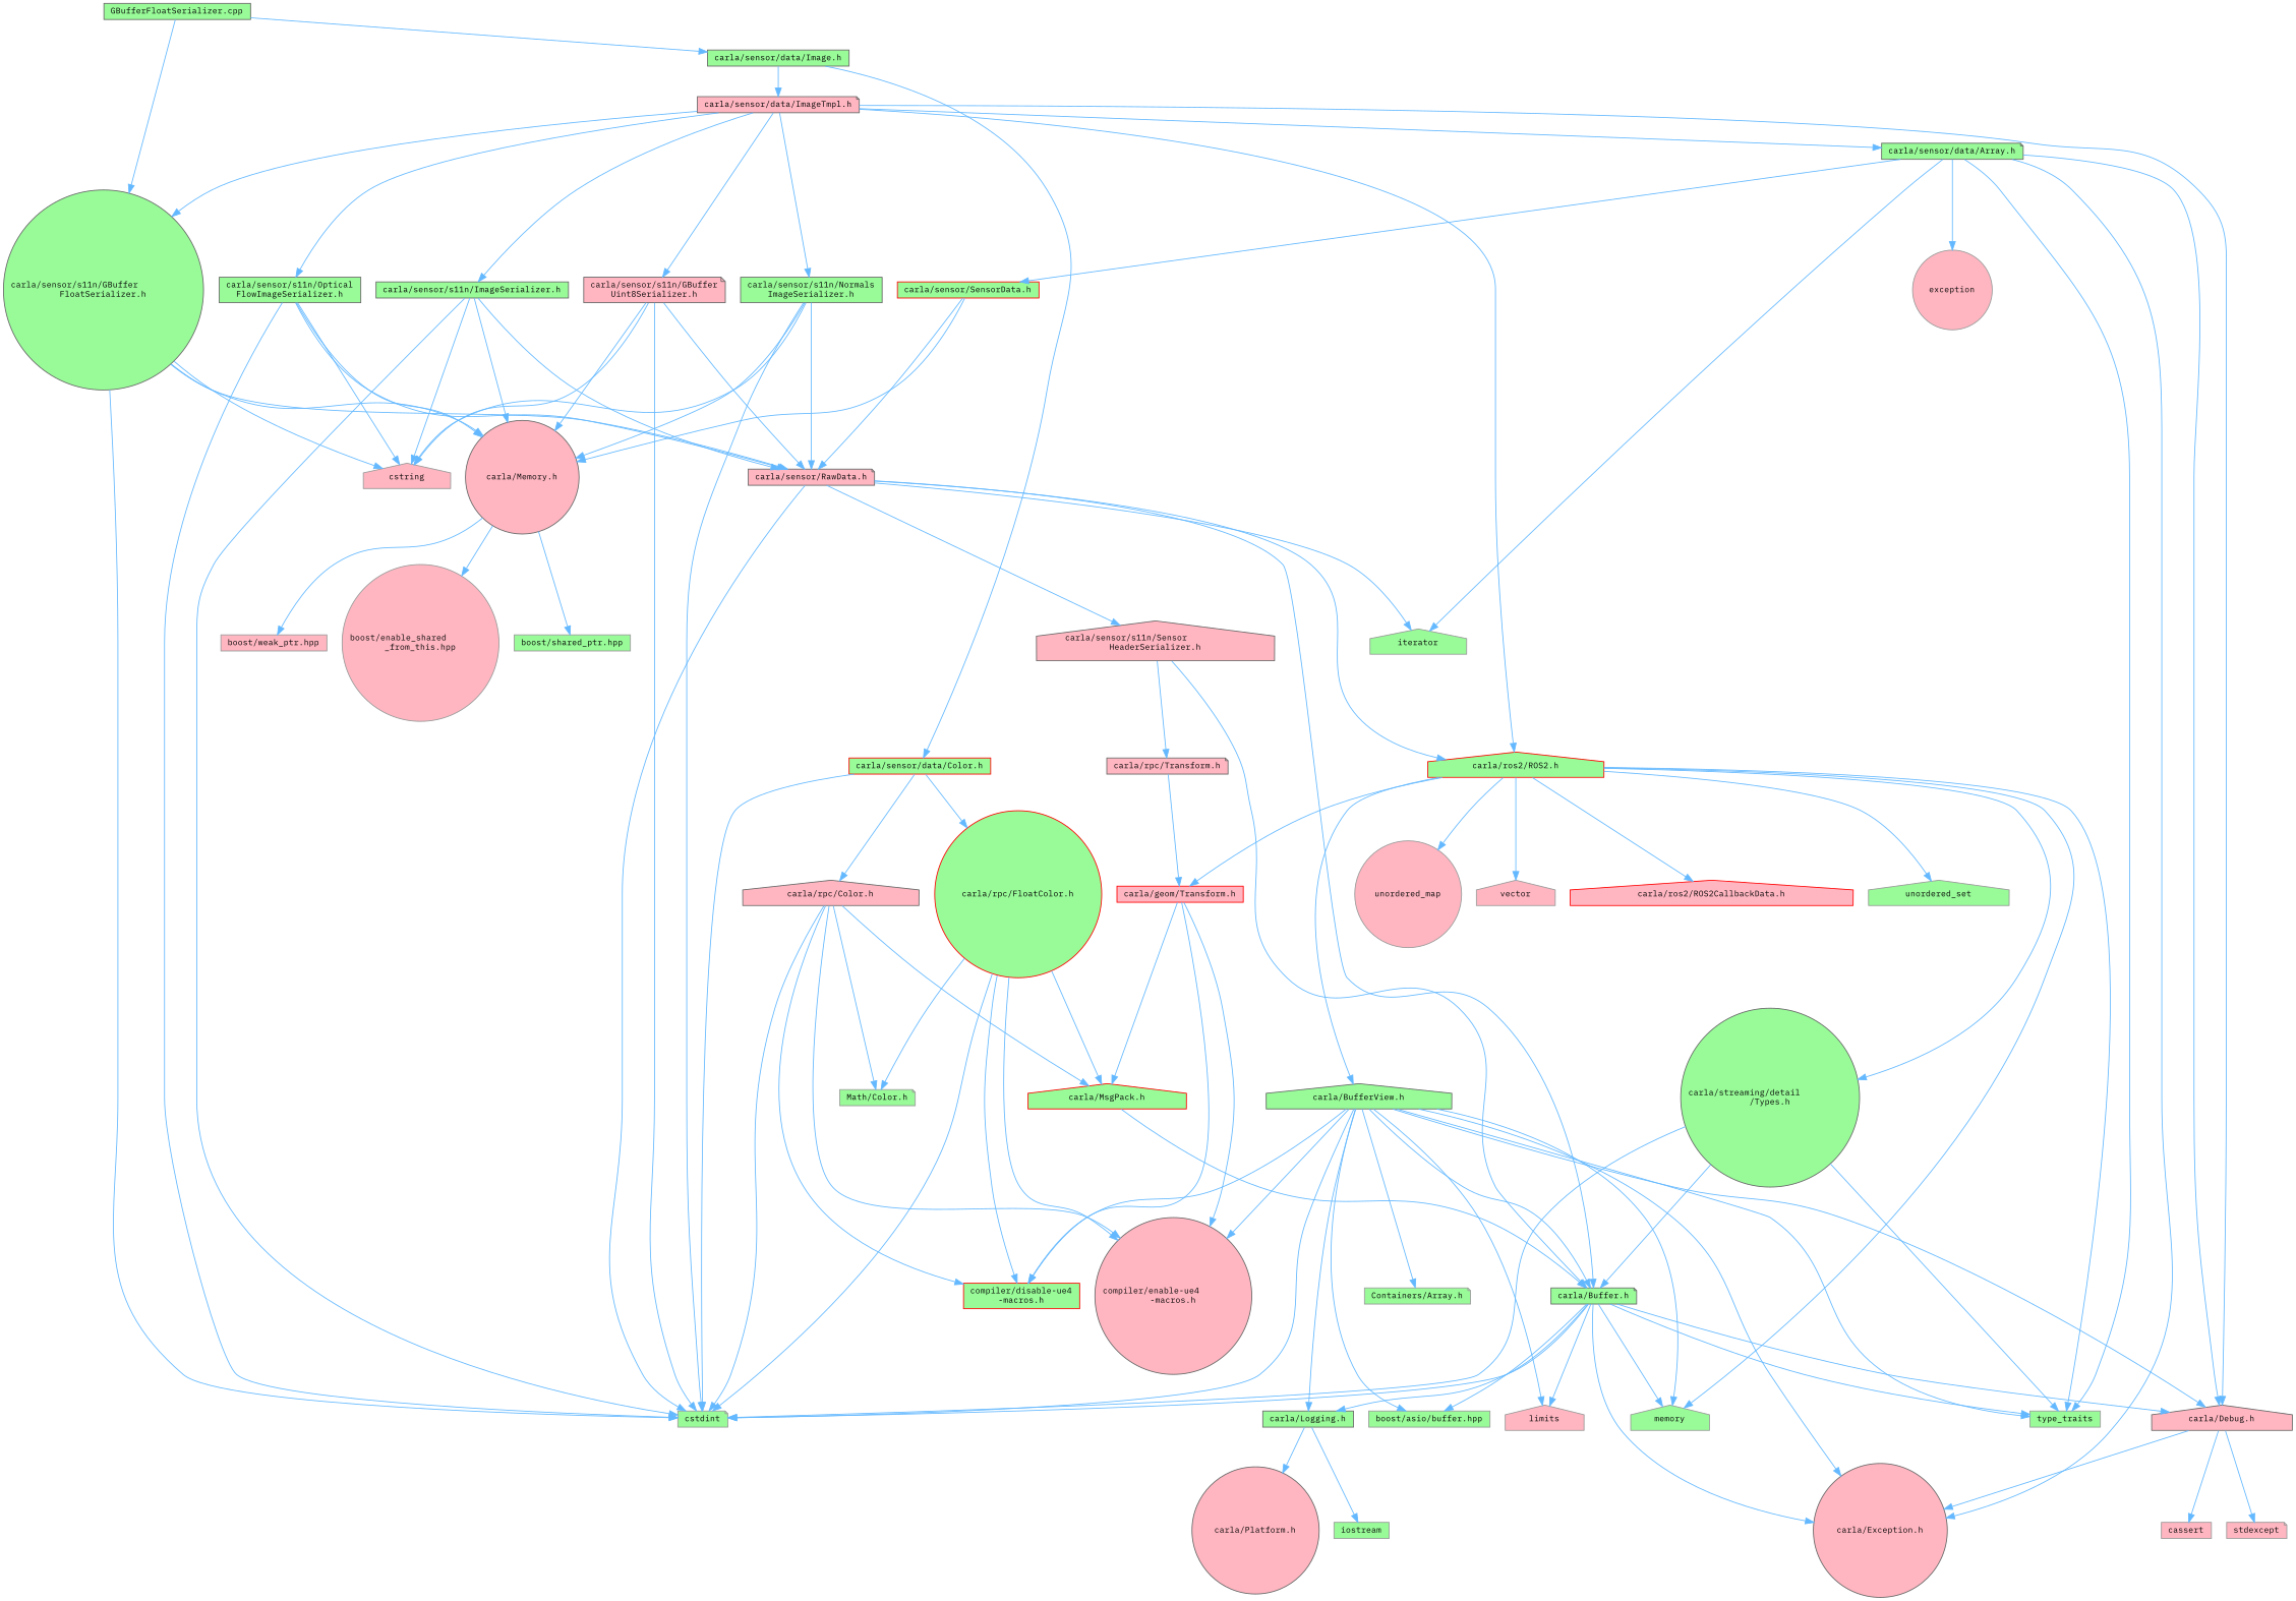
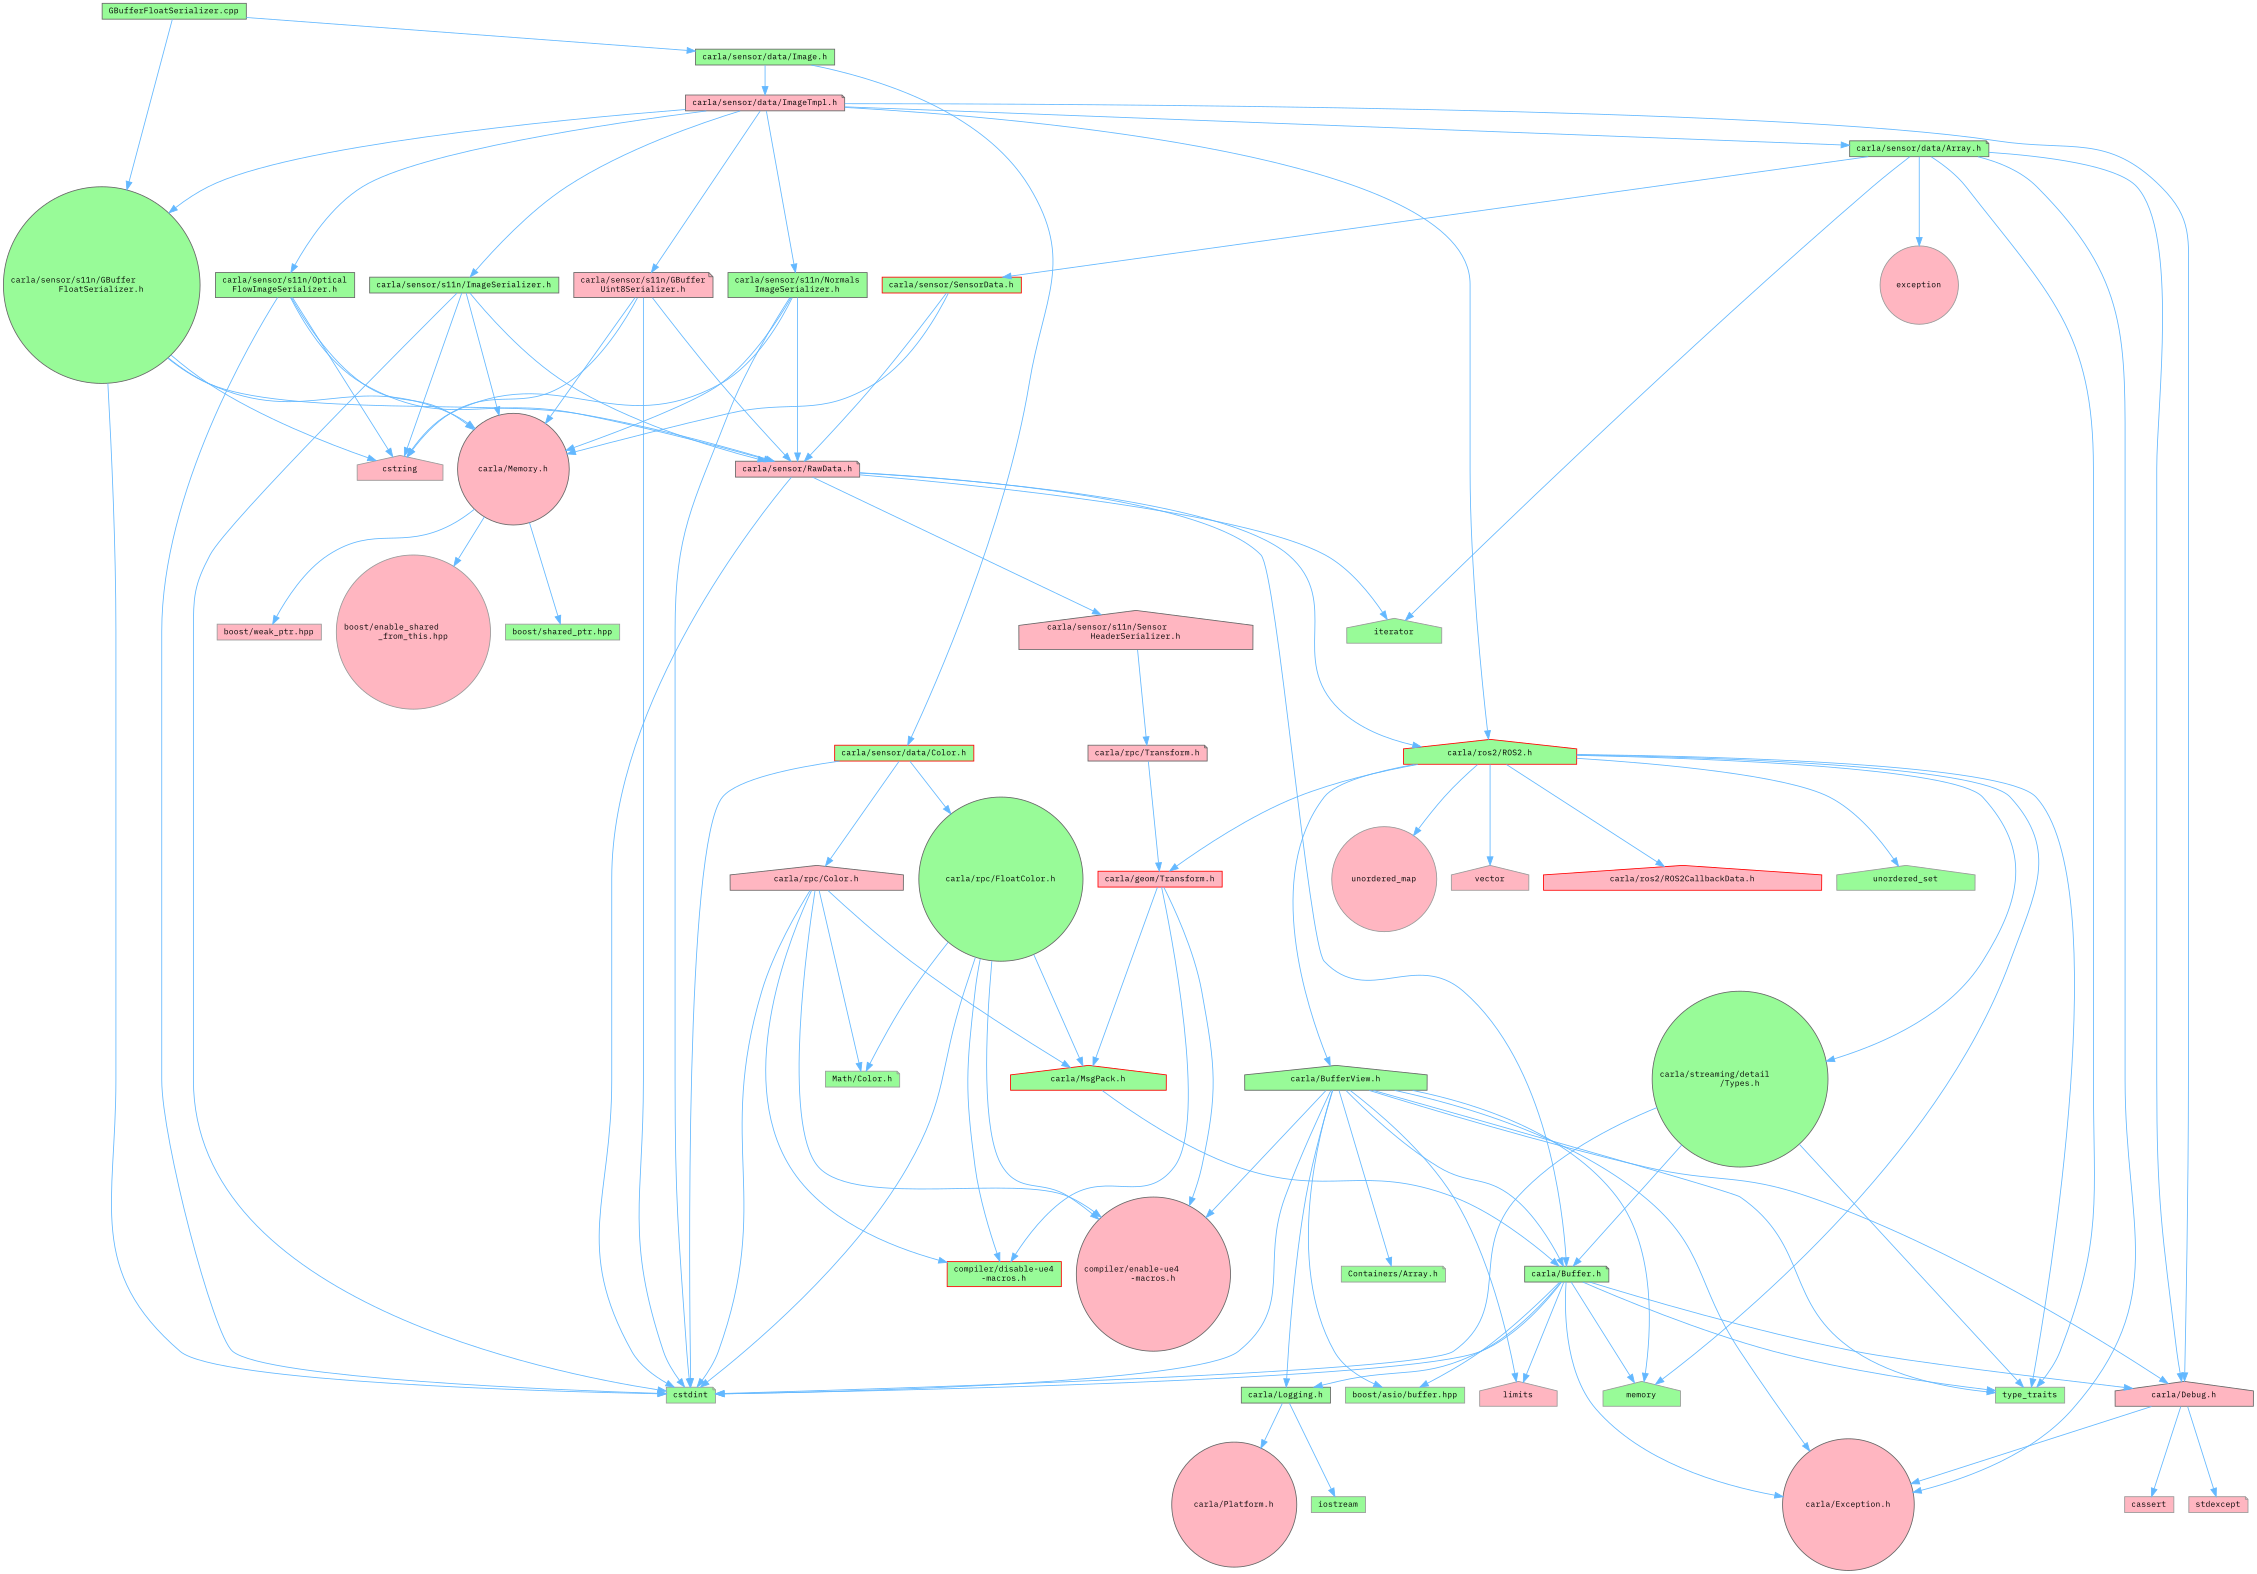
  digraph {
    fontname="IBM Plex Mono"
    node [color=grey40 fillcolor=palegreen fontname="IBM Plex Mono" fontsize=10 shape=box style=filled]
    edge [color=steelblue1 fontname="IBM Plex Mono" fontsize=10 labelfontname=Helvetica labelfontsize=10 style=solid]
    n1 [color=gray40 fontcolor=black height=0.2 label="GBufferFloatSerializer.cpp" width=0.4]
    n2 [height=0.2 label="carla/sensor/s11n/GBuffer\lFloatSerializer.h" shape=circle width=0.4]
    n3 [height=0.2 label="carla/sensor/data/Image.h" width=0.4]
    n4 [fillcolor=lightpink height=0.2 label="carla/Memory.h" shape=circle width=0.4]
    n5 [fillcolor=lightpink height=0.2 label="carla/sensor/RawData.h" shape=note width=0.4]
    n6 [color=grey60 height=0.2 label=cstdint shape=note width=0.4]
    n7 [color=grey60 fillcolor=lightpink height=0.2 label=cstring shape=house width=0.4]
    n8 [color=red height=0.2 label="carla/sensor/data/Color.h" width=0.4]
    n9 [fillcolor=lightpink height=0.2 label="carla/sensor/data/ImageTmpl.h" shape=note width=0.4]
    n10 [color=grey60 fillcolor=lightpink height=0.2 label="boost/enable_shared\l_from_this.hpp" shape=circle width=0.4]
    n11 [color=grey60 height=0.2 label="boost/shared_ptr.hpp" width=0.4]
    n12 [color=grey60 fillcolor=lightpink height=0.2 label="boost/weak_ptr.hpp" width=0.4]
    n13 [height=0.2 label="carla/Buffer.h" shape=note width=0.4]
    n14 [fillcolor=lightpink height=0.2 label="carla/sensor/s11n/Sensor\lHeaderSerializer.h" shape=house width=0.4]
    n15 [color=red height=0.2 label="carla/ros2/ROS2.h" shape=house width=0.4]
    n16 [color=grey60 height=0.2 label=iterator shape=house width=0.4]
    n17 [fillcolor=lightpink height=0.2 label="carla/Debug.h" shape=house width=0.4]
    n18 [fillcolor=lightpink height=0.2 label="carla/Exception.h" shape=circle width=0.4]
    n19 [height=0.2 label="carla/Logging.h" width=0.4]
    n20 [color=grey60 height=0.2 label="boost/asio/buffer.hpp" width=0.4]
    n21 [color=grey60 fillcolor=lightpink height=0.2 label=limits shape=house width=0.4]
    n22 [color=grey60 height=0.2 label=memory shape=house width=0.4]
    n23 [color=grey60 height=0.2 label=type_traits width=0.4]
    n24 [fillcolor=lightpink height=0.2 label="carla/rpc/Transform.h" shape=note width=0.4]
    n25 [color=red fillcolor=lightpink height=0.2 label="carla/geom/Transform.h" width=0.4]
    n26 [height=0.2 label="carla/BufferView.h" shape=house width=0.4]
    n27 [color=red fillcolor=lightpink height=0.2 label="carla/ros2/ROS2CallbackData.h" shape=house width=0.4]
    n28 [height=0.2 label="carla/streaming/detail\l/Types.h" shape=circle width=0.4]
    n29 [color=grey60 height=0.2 label=unordered_set shape=house width=0.4]
    n30 [color=grey60 fillcolor=lightpink height=0.2 label=unordered_map shape=circle width=0.4]
    n31 [color=grey60 fillcolor=lightpink height=0.2 label=vector shape=house width=0.4]
    n32 [color=grey60 fillcolor=lightpink height=0.2 label=stdexcept shape=note width=0.4]
    n33 [color=grey60 fillcolor=lightpink height=0.2 label=cassert width=0.4]
    n34 [fillcolor=lightpink height=0.2 label="carla/Platform.h" shape=circle width=0.4]
    n35 [color=grey60 height=0.2 label=iostream width=0.4]
    n36 [color=red height=0.2 label="carla/MsgPack.h" shape=house width=0.4]
    n37 [fillcolor=lightpink height=0.2 label="compiler/enable-ue4\l-macros.h" shape=circle width=0.4]
    n38 [color=red height=0.2 label="compiler/disable-ue4\l-macros.h" width=0.4]
    n39 [color=grey60 height=0.2 label="Containers/Array.h" shape=note width=0.4]
    n40 [fillcolor=lightpink height=0.2 label="carla/rpc/Color.h" shape=house width=0.4]
-   n41 [color=red height=0.2 label="carla/rpc/FloatColor.h" shape=circle width=0.4]
+   n41 [height=0.2 label="carla/rpc/FloatColor.h" shape=circle width=0.4]
    n42 [height=0.2 label="carla/sensor/data/Array.h" shape=note width=0.4]
    n43 [height=0.2 label="carla/sensor/s11n/ImageSerializer.h" width=0.4]
    n44 [height=0.2 label="carla/sensor/s11n/Optical\lFlowImageSerializer.h" width=0.4]
    n45 [fillcolor=lightpink height=0.2 label="carla/sensor/s11n/GBuffer\lUint8Serializer.h" shape=note width=0.4]
    n46 [height=0.2 label="carla/sensor/s11n/Normals\lImageSerializer.h" width=0.4]
    n47 [color=grey60 height=0.2 label="Math/Color.h" shape=note width=0.4]
    n48 [color=red height=0.2 label="carla/sensor/SensorData.h" width=0.4]
    n49 [color=grey60 fillcolor=lightpink height=0.2 label=exception shape=circle width=0.4]
    n1 -> n2
    n1 -> n3
    n2 -> n4
    n2 -> n5
    n2 -> n6
    n2 -> n7
    n3 -> n8
    n3 -> n9
    n4 -> n10
    n4 -> n11
    n4 -> n12
    n5 -> n6
    n5 -> n13
    n5 -> n14
    n5 -> n15
    n5 -> n16
    n8 -> n6
    n8 -> n40
    n8 -> n41
    n9 -> n2
    n9 -> n15
    n9 -> n17
    n9 -> n42
    n9 -> n43
    n9 -> n44
    n9 -> n45
    n9 -> n46
    n13 -> n6
    n13 -> n17
    n13 -> n18
    n13 -> n19
    n13 -> n20
    n13 -> n21
    n13 -> n22
    n13 -> n23
-   n14 -> n13
    n14 -> n24
    n15 -> n22
    n15 -> n23
    n15 -> n25
    n15 -> n26
    n15 -> n27
    n15 -> n28
    n15 -> n29
    n15 -> n30
    n15 -> n31
    n17 -> n18
    n17 -> n32
    n17 -> n33
    n19 -> n34
    n19 -> n35
    n24 -> n25
    n25 -> n36
    n25 -> n37
    n25 -> n38
    n26 -> n6
    n26 -> n13
    n26 -> n17
    n26 -> n18
    n26 -> n19
    n26 -> n20
    n26 -> n21
    n26 -> n22
    n26 -> n23
    n26 -> n37
-   n26 -> n38
    n26 -> n39
    n28 -> n6
    n28 -> n13
    n28 -> n23
    n36 -> n13
    n40 -> n6
    n40 -> n36
    n40 -> n37
    n40 -> n38
    n40 -> n47
    n41 -> n6
    n41 -> n36
    n41 -> n37
    n41 -> n38
    n41 -> n47
    n42 -> n16
    n42 -> n17
    n42 -> n18
    n42 -> n23
    n42 -> n48
    n42 -> n49
    n43 -> n4
    n43 -> n5
    n43 -> n6
    n43 -> n7
    n44 -> n4
    n44 -> n5
    n44 -> n6
    n44 -> n7
    n45 -> n4
    n45 -> n5
    n45 -> n6
    n45 -> n7
    n46 -> n4
    n46 -> n5
    n46 -> n6
    n46 -> n7
    n48 -> n4
    n48 -> n5
  }
